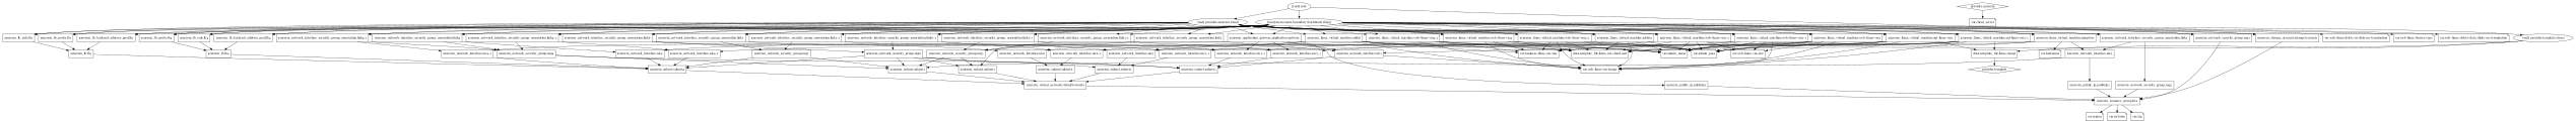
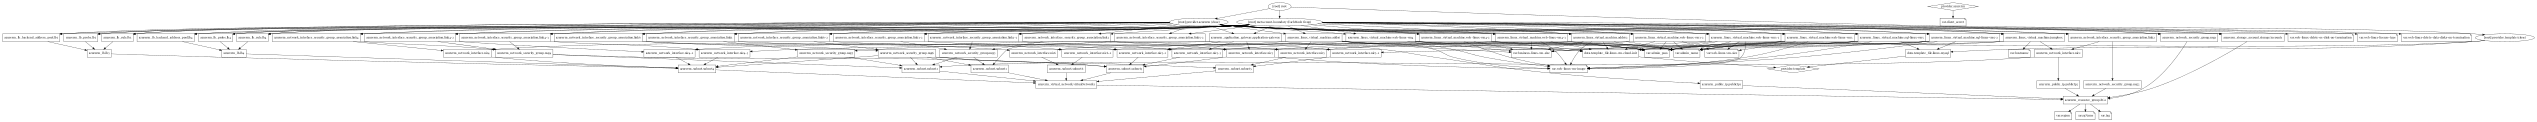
  digraph {
    compound=true
    fontname="Playfair Display"
    newrank=true
    node [fontname="Playfair Display" shape=box]
    edge [fontname="Playfair Display"]
    n1 [label="azurerm_application_gateway.application-gateway"]
    n2 [label="azurerm_network_interface.nic3"]
    n3 [label="azurerm_network_interface.nic3-2"]
    n4 [label="azurerm_network_interface.nic3-3"]
    n5 [label="azurerm_public_ip.publicIp1"]
    n6 [label="azurerm_subnet.subnet1"]
    n7 [label="azurerm_lb.lb4"]
    n8 [label="azurerm_subnet.subnet4"]
    n9 [label="azurerm_lb.lb5"]
    n10 [label="azurerm_lb_backend_address_pool.lb4"]
    n11 [label="azurerm_lb_backend_address_pool.lb5"]
    n12 [label="azurerm_lb_probe.lb4"]
    n13 [label="azurerm_lb_probe.lb5"]
    n14 [label="azurerm_lb_rule.lb4"]
    n15 [label="azurerm_lb_rule.lb5"]
    n16 [label="azurerm_linux_virtual_machine.adds6"]
    n17 [label="azurerm_network_interface.nic5"]
    n18 [label="azurerm_network_interface.nic6"]
    n19 [label="data.template_file.linux-vm-cloud-init"]
    n20 [label="var.admin_name" shape=note]
    n21 [label="var.admin_pass" shape=note]
    n22 [label="var.business-linux-vm-size" shape=note]
    n23 [label="var.web-linux-vm-image" shape=note]
    n24 [label="azurerm_linux_virtual_machine.adds62"]
    n25 [label="azurerm_network_interface.nic6-2"]
    n26 [label="azurerm_linux_virtual_machine.jumpbox"]
    n27 [label="azurerm_network_interface.nic2"]
    n28 [label="var.hostname" shape=note]
    n29 [label="azurerm_linux_virtual_machine.sql-linux-vm5"]
    n30 [label="data.template_file.linux-mysql"]
    n31 [label="azurerm_linux_virtual_machine.sql-linux-vm5-2"]
    n32 [label="azurerm_network_interface.nic5-2"]
    n33 [label="azurerm_linux_virtual_machine.web-linux-vm3"]
    n34 [label="var.web-linux-vm-size" shape=note]
    n35 [label="azurerm_linux_virtual_machine.web-linux-vm3-2"]
    n36 [label="azurerm_linux_virtual_machine.web-linux-vm3-3"]
    n37 [label="azurerm_linux_virtual_machine.web-linux-vm4"]
    n38 [label="azurerm_network_interface.nic4"]
    n39 [label="azurerm_linux_virtual_machine.web-linux-vm4-2"]
    n40 [label="azurerm_network_interface.nic4-2"]
    n41 [label="azurerm_linux_virtual_machine.web-linux-vm4-3"]
    n42 [label="azurerm_network_interface.nic4-3"]
    n43 [label="azurerm_public_ip.publicIp2"]
    n44 [label="azurerm_subnet.subnet2"]
    n45 [label="azurerm_subnet.subnet3"]
    n46 [label="azurerm_subnet.subnet5"]
    n47 [label="azurerm_subnet.subnet6"]
    n48 [label="azurerm_network_interface_security_group_association.link2"]
    n49 [label="azurerm_network_security_group.nsg2"]
    n50 [label="azurerm_network_interface_security_group_association.link3"]
    n51 [label="azurerm_network_security_group.nsg3"]
    n52 [label="azurerm_network_interface_security_group_association.link3-2"]
    n53 [label="azurerm_network_interface_security_group_association.link3-3"]
    n54 [label="azurerm_network_interface_security_group_association.link4"]
    n55 [label="azurerm_network_security_group.nsg4"]
    n56 [label="azurerm_network_interface_security_group_association.link4-2"]
    n57 [label="azurerm_network_interface_security_group_association.link4-3"]
    n58 [label="azurerm_network_interface_security_group_association.link5"]
    n59 [label="azurerm_network_security_group.nsg5"]
    n60 [label="azurerm_network_interface_security_group_association.link5-2"]
    n61 [label="azurerm_network_interface_security_group_association.link6"]
    n62 [label="azurerm_network_security_group.nsg6"]
    n63 [label="azurerm_network_interface_security_group_association.link6-2"]
    n64 [label="azurerm_network_security_group.nsg1"]
    n65 [label="azurerm_resource_group.RG1"]
    n66 [label="provider.azurerm" shape=diamond]
    n67 [label="var.region" shape=note]
    n68 [label="var.rgName" shape=note]
    n69 [label="var.tag" shape=note]
    n70 [label="azurerm_storage_account.storageAccount1"]
    n71 [label="azurerm_virtual_network.virtualNetwork1"]
    n72 [label="provider.template" shape=diamond]
    n73 [label="var.client_secret" shape=note]
    n74 [label="var.web-linux-delete-data-disks-on-termination" shape=note]
    n75 [label="var.web-linux-delete-os-disk-on-termination" shape=note]
    n76 [label="var.web-linux-license-type" shape=note]
    "[root] meta.count-boundary (EachMode fixup)" [shape=""]
    "[root] provider.azurerm (close)" [shape=""]
    "[root] provider.template (close)" [shape=""]
    "[root] root" [shape=""]
    subgraph sub_1 {
      n1
      n2
      n3
      n4
      n5
      n6
      n7
      n8
      n9
      n10
      n11
      n12
      n13
      n14
      n15
      n16
      n17
      n18
      n19
      n20
      n21
      n22
      n23
      n24
      n25
      n26
      n27
      n28
      n29
      n30
      n31
      n32
      n33
      n34
      n35
      n36
      n37
      n38
      n39
      n40
      n41
      n42
      n43
      n44
      n45
      n46
      n47
      n48
      n49
      n50
      n51
      n52
      n53
      n54
      n55
      n56
      n57
      n58
      n59
      n60
      n61
      n62
      n63
      n64
      n65
      n66
      n67
      n68
      n69
      n70
      n71
      n72
      n73
      n74
      n75
      n76
      "[root] meta.count-boundary (EachMode fixup)"
      "[root] provider.azurerm (close)"
      "[root] provider.template (close)"
      "[root] root"
    }
    n1 -> n2
    n1 -> n3
    n1 -> n4
    n1 -> n5
    n1 -> n6
    n2 -> n23
    n2 -> n45
    n3 -> n45
    n4 -> n45
    n5 -> n65
    n6 -> n71
    n7 -> n8
    n8 -> n71
    n9 -> n8
    n10 -> n7
    n11 -> n9
    n12 -> n7
    n13 -> n9
    n14 -> n7
    n15 -> n9
    n16 -> n17
    n16 -> n18
    n16 -> n19
    n16 -> n20
    n16 -> n21
    n16 -> n22
    n16 -> n23
    n17 -> n46
    n18 -> n47
+   n19 -> n72
    n24 -> n19
    n24 -> n20
    n24 -> n21
    n24 -> n22
    n24 -> n23
    n24 -> n25
    n25 -> n47
    n26 -> n20
    n26 -> n21
    n26 -> n27
    n26 -> n28
    n27 -> n43
    n27 -> n44
    n29 -> n17
    n29 -> n20
    n29 -> n21
    n29 -> n22
    n29 -> n23
    n29 -> n30
    n30 -> n72
    n31 -> n20
    n31 -> n21
    n31 -> n22
    n31 -> n23
    n31 -> n30
    n31 -> n32
    n32 -> n46
    n33 -> n2
    n33 -> n19
    n33 -> n20
    n33 -> n21
    n33 -> n23
    n33 -> n34
    n35 -> n3
    n35 -> n19
    n35 -> n20
    n35 -> n21
    n35 -> n34
    n36 -> n4
    n36 -> n19
    n36 -> n20
    n36 -> n21
    n36 -> n23
    n36 -> n34
    n37 -> n19
    n37 -> n20
    n37 -> n21
    n37 -> n22
    n37 -> n23
    n37 -> n38
    n38 -> n8
    n39 -> n19
    n39 -> n20
    n39 -> n21
    n39 -> n22
    n39 -> n23
    n39 -> n40
    n40 -> n8
    n41 -> n19
    n41 -> n20
    n41 -> n21
    n41 -> n22
    n41 -> n23
    n41 -> n42
    n42 -> n8
    n43 -> n65
    n44 -> n71
    n45 -> n71
    n46 -> n71
    n47 -> n71
    n48 -> n27
    n48 -> n49
    n49 -> n65
    n50 -> n2
    n50 -> n51
    n51 -> n6
    n51 -> n44
    n52 -> n3
    n52 -> n51
    n53 -> n4
    n53 -> n51
    n54 -> n38
    n54 -> n55
    n55 -> n44
    n55 -> n45
    n56 -> n40
    n56 -> n55
    n57 -> n42
    n57 -> n55
    n58 -> n17
    n58 -> n59
    n59 -> n8
    n59 -> n44
    n60 -> n32
    n60 -> n59
    n61 -> n18
    n61 -> n62
    n62 -> n6
    n62 -> n8
    n62 -> n44
    n62 -> n45
    n62 -> n46
    n63 -> n25
    n63 -> n62
    n64 -> n65
    n65 -> n67
    n65 -> n68
    n65 -> n69
    n66 -> n73
    n70 -> n65
    n71 -> n65
    "[root] meta.count-boundary (EachMode fixup)" -> n1
    "[root] meta.count-boundary (EachMode fixup)" -> n10
    "[root] meta.count-boundary (EachMode fixup)" -> n11
    "[root] meta.count-boundary (EachMode fixup)" -> n12
    "[root] meta.count-boundary (EachMode fixup)" -> n13
    "[root] meta.count-boundary (EachMode fixup)" -> n14
    "[root] meta.count-boundary (EachMode fixup)" -> n15
    "[root] meta.count-boundary (EachMode fixup)" -> n16
    "[root] meta.count-boundary (EachMode fixup)" -> n24
    "[root] meta.count-boundary (EachMode fixup)" -> n26
    "[root] meta.count-boundary (EachMode fixup)" -> n29
    "[root] meta.count-boundary (EachMode fixup)" -> n31
    "[root] meta.count-boundary (EachMode fixup)" -> n33
    "[root] meta.count-boundary (EachMode fixup)" -> n35
    "[root] meta.count-boundary (EachMode fixup)" -> n36
    "[root] meta.count-boundary (EachMode fixup)" -> n37
    "[root] meta.count-boundary (EachMode fixup)" -> n39
    "[root] meta.count-boundary (EachMode fixup)" -> n41
    "[root] meta.count-boundary (EachMode fixup)" -> n48
    "[root] meta.count-boundary (EachMode fixup)" -> n50
    "[root] meta.count-boundary (EachMode fixup)" -> n52
    "[root] meta.count-boundary (EachMode fixup)" -> n53
    "[root] meta.count-boundary (EachMode fixup)" -> n54
    "[root] meta.count-boundary (EachMode fixup)" -> n56
    "[root] meta.count-boundary (EachMode fixup)" -> n57
    "[root] meta.count-boundary (EachMode fixup)" -> n58
    "[root] meta.count-boundary (EachMode fixup)" -> n60
    "[root] meta.count-boundary (EachMode fixup)" -> n61
    "[root] meta.count-boundary (EachMode fixup)" -> n63
    "[root] meta.count-boundary (EachMode fixup)" -> n64
    "[root] meta.count-boundary (EachMode fixup)" -> n70
    "[root] meta.count-boundary (EachMode fixup)" -> n74
    "[root] meta.count-boundary (EachMode fixup)" -> n75
    "[root] meta.count-boundary (EachMode fixup)" -> n76
    "[root] provider.azurerm (close)" -> n1
    "[root] provider.azurerm (close)" -> n10
    "[root] provider.azurerm (close)" -> n11
    "[root] provider.azurerm (close)" -> n12
    "[root] provider.azurerm (close)" -> n13
    "[root] provider.azurerm (close)" -> n14
    "[root] provider.azurerm (close)" -> n15
    "[root] provider.azurerm (close)" -> n16
    "[root] provider.azurerm (close)" -> n24
    "[root] provider.azurerm (close)" -> n26
    "[root] provider.azurerm (close)" -> n29
    "[root] provider.azurerm (close)" -> n31
    "[root] provider.azurerm (close)" -> n33
    "[root] provider.azurerm (close)" -> n35
    "[root] provider.azurerm (close)" -> n36
    "[root] provider.azurerm (close)" -> n37
    "[root] provider.azurerm (close)" -> n39
    "[root] provider.azurerm (close)" -> n41
    "[root] provider.azurerm (close)" -> n48
    "[root] provider.azurerm (close)" -> n50
    "[root] provider.azurerm (close)" -> n52
    "[root] provider.azurerm (close)" -> n53
    "[root] provider.azurerm (close)" -> n54
    "[root] provider.azurerm (close)" -> n56
    "[root] provider.azurerm (close)" -> n57
    "[root] provider.azurerm (close)" -> n58
    "[root] provider.azurerm (close)" -> n60
    "[root] provider.azurerm (close)" -> n61
    "[root] provider.azurerm (close)" -> n63
    "[root] provider.azurerm (close)" -> n64
    "[root] provider.azurerm (close)" -> n70
    "[root] provider.template (close)" -> n19
    "[root] provider.template (close)" -> n30
    "[root] root" -> "[root] meta.count-boundary (EachMode fixup)"
    "[root] root" -> "[root] provider.azurerm (close)"
    "[root] root" -> "[root] provider.template (close)"
  }
